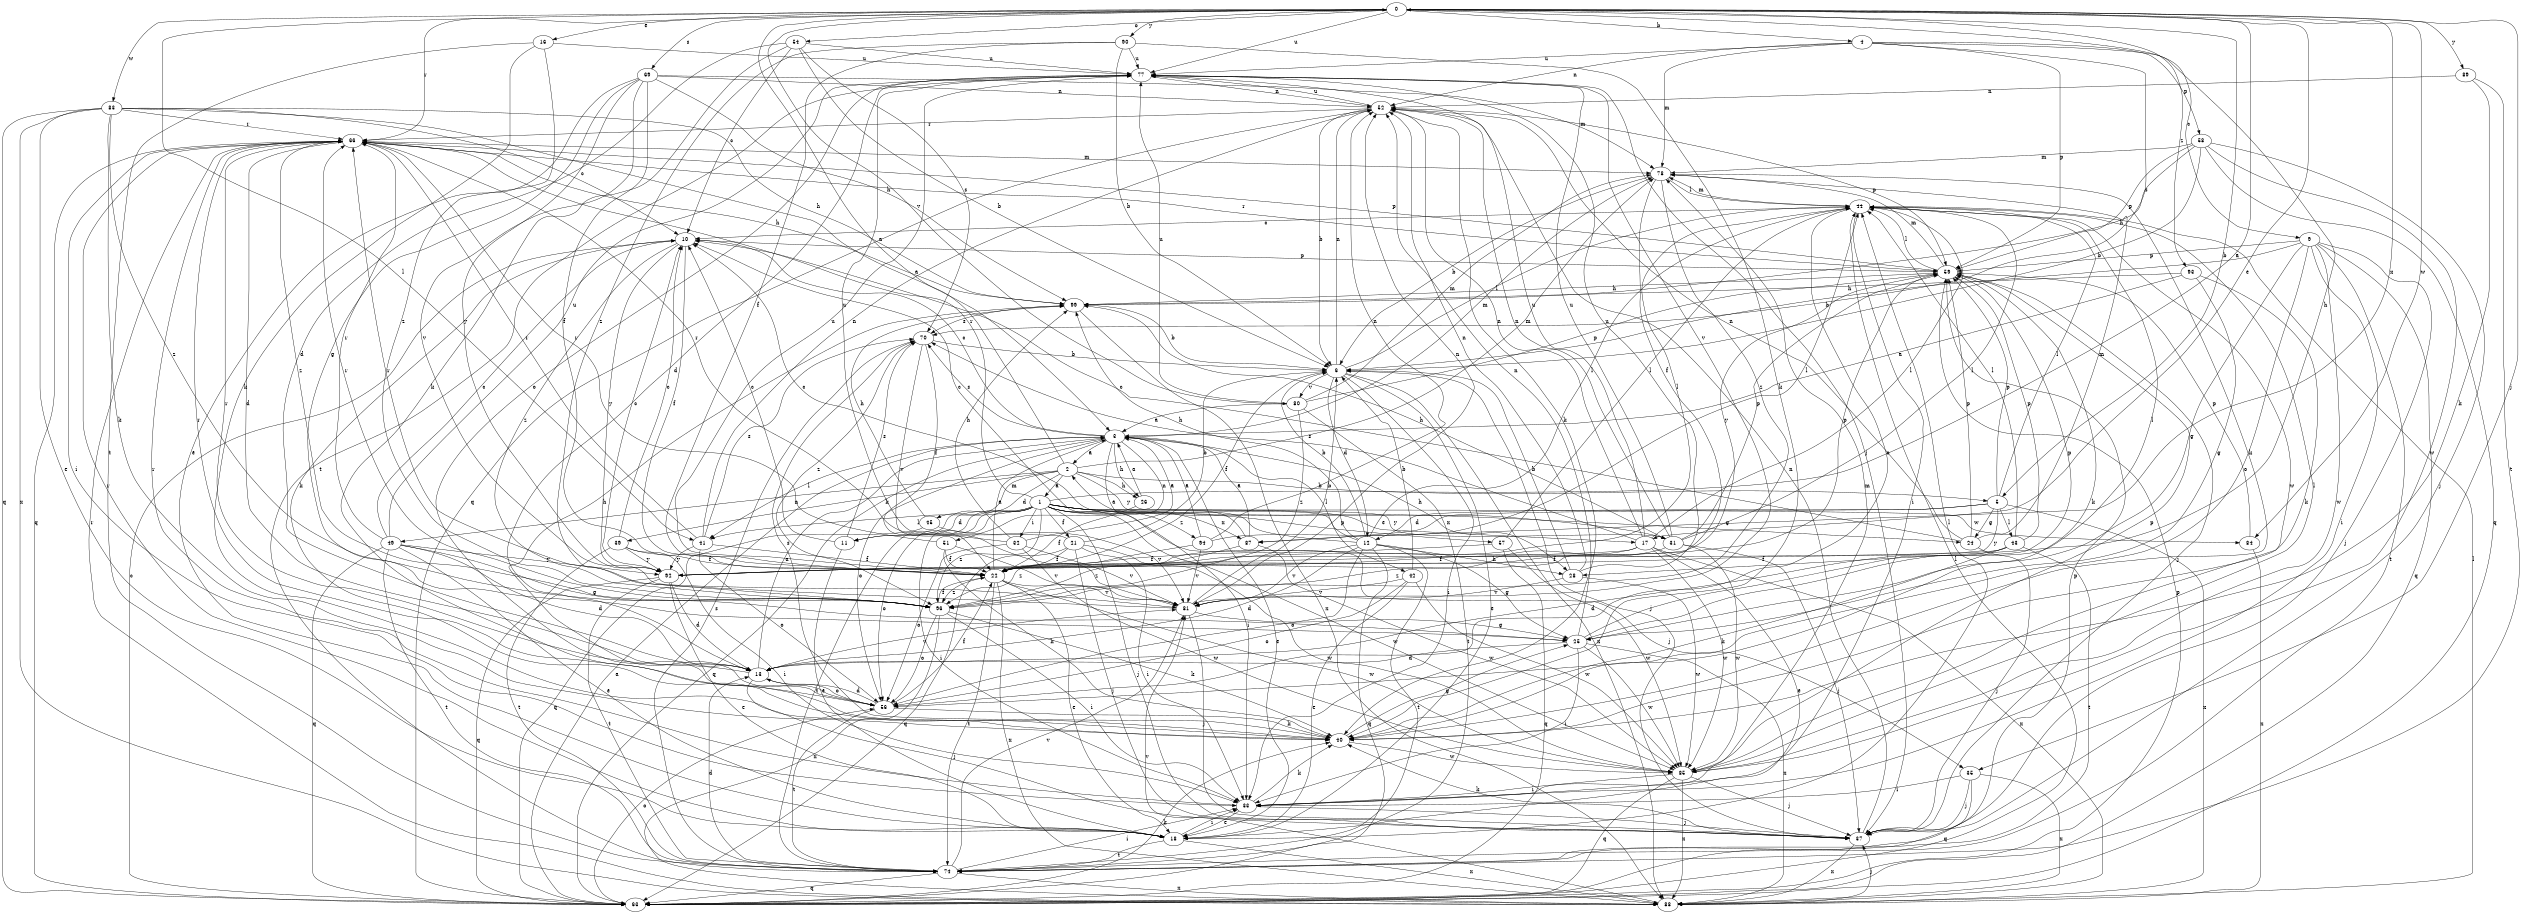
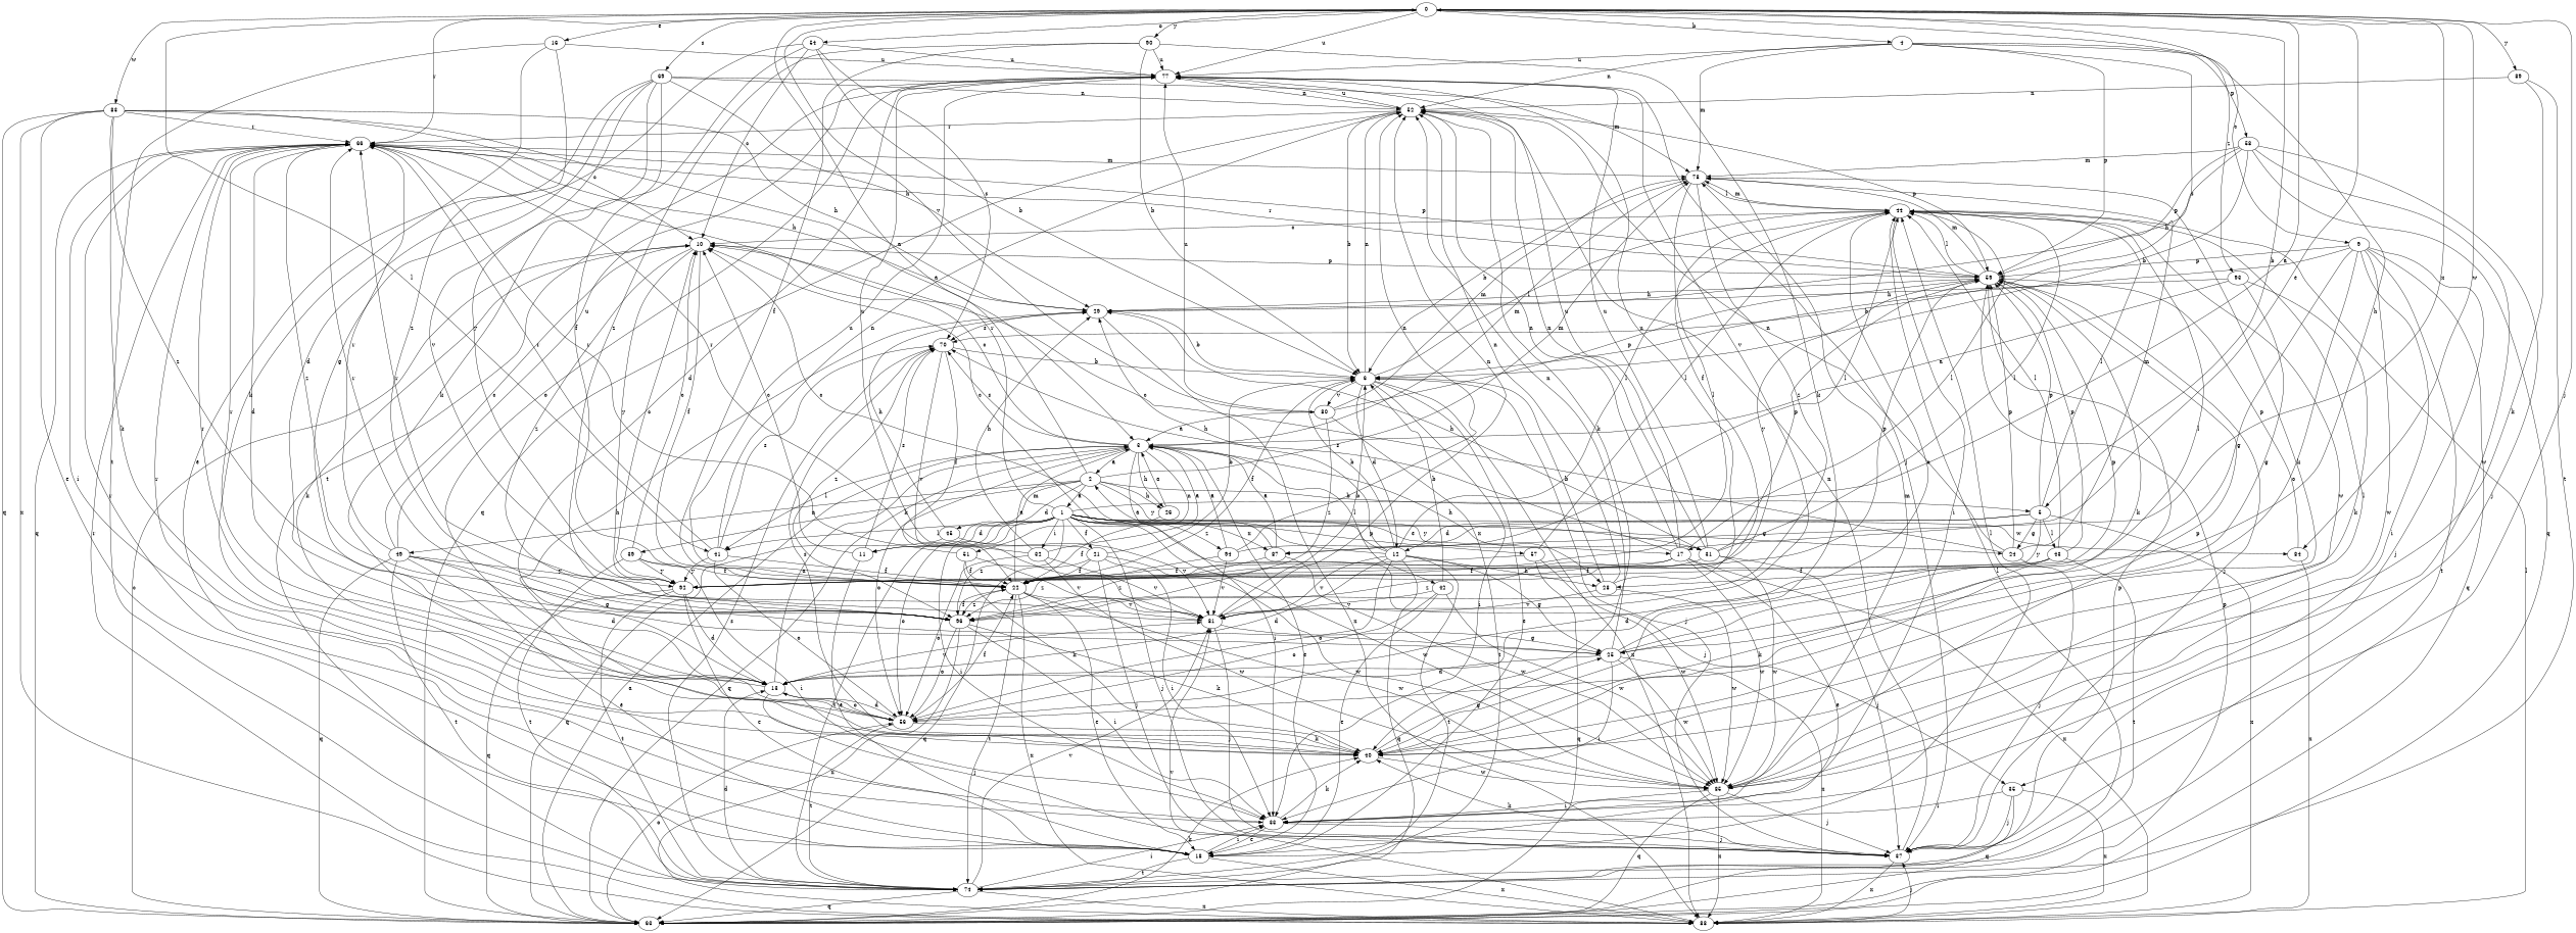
  strict digraph {
    0
    4
    5
    9
    16
    17
    35
    41
    54
    66
    69
    77
    80
    83
    84
    87
    89
    90
    93
    n20 [label=78]
    28
    70
    52
    58
    59
    24
    12
    43
    44
    88
    92
    33
    37
    56
    74
    85
    63
    6
    25
    96
    40
    18
    22
    10
    13
-   29 [label=99]
+   29
    81
    3
    1
    11
    21
    32
    57
    n54 [label=31]
    94
    2
    26
    39
    45
    49
    42
    51
    0 -> 4 [label=b]
    0 -> 5 [label=b]
    0 -> 9 [label=c]
    0 -> 16 [label=e]
    0 -> 17 [label=e]
    0 -> 35 [label=j]
    0 -> 41 [label=l]
    0 -> 54 [label=o]
    0 -> 66 [label=r]
    0 -> 69 [label=s]
    0 -> 77 [label=u]
    0 -> 80 [label=v]
    0 -> 83 [label=w]
    0 -> 84 [label=w]
    0 -> 87 [label=x]
    0 -> 89 [label=y]
    0 -> 90 [label=y]
    0 -> 93 [label=z]
    4 -> 77 [label=u]
    4 -> n20 [label=m]
    4 -> 28 [label=h]
    4 -> 70 [label=s]
    4 -> 52 [label=n]
    4 -> 58 [label=p]
    4 -> 59 [label=p]
    5 -> 87 [label=x]
    5 -> 59 [label=p]
    5 -> 24 [label=g]
    5 -> 12 [label=d]
    5 -> 43 [label=l]
    5 -> 44 [label=l]
    5 -> 88 [label=x]
    5 -> 92 [label=y]
    9 -> 59 [label=p]
    9 -> 33 [label=i]
    9 -> 37 [label=j]
    9 -> 56 [label=o]
    9 -> 74 [label=t]
    9 -> 85 [label=w]
    9 -> 63 [label=q]
    9 -> 6 [label=b]
    9 -> 25 [label=g]
    16 -> 77 [label=u]
    16 -> 74 [label=t]
    16 -> 96 [label=z]
    16 -> 40 [label=k]
    17 -> 77 [label=u]
    17 -> 70 [label=s]
    17 -> 52 [label=n]
    17 -> 44 [label=l]
    17 -> 88 [label=x]
    17 -> 85 [label=w]
    17 -> 96 [label=z]
    17 -> 18 [label=e]
    17 -> 22 [label=f]
    35 -> 88 [label=x]
    35 -> 33 [label=i]
    35 -> 37 [label=j]
    35 -> 63 [label=q]
    41 -> 66 [label=r]
    41 -> 70 [label=s]
    41 -> 52 [label=n]
    41 -> 92 [label=y]
    41 -> 56 [label=o]
    41 -> 22 [label=f]
    54 -> 77 [label=u]
    54 -> 70 [label=s]
    54 -> 6 [label=b]
    54 -> 40 [label=k]
    54 -> 10 [label=c]
    54 -> 13 [label=d]
    66 -> n20 [label=m]
    66 -> 59 [label=p]
    66 -> 33 [label=i]
    66 -> 63 [label=q]
    66 -> 96 [label=z]
    66 -> 13 [label=d]
    66 -> 29 [label=h]
    69 -> n20 [label=m]
    69 -> 52 [label=n]
    69 -> 92 [label=y]
    69 -> 25 [label=g]
    69 -> 18 [label=e]
    69 -> 22 [label=f]
    69 -> 29 [label=h]
    69 -> 81 [label=v]
    77 -> 52 [label=n]
    77 -> 37 [label=j]
    77 -> 56 [label=o]
    77 -> 74 [label=t]
    77 -> 13 [label=d]
    77 -> 81 [label=v]
    80 -> 77 [label=u]
    80 -> n20 [label=m]
    80 -> 59 [label=p]
    80 -> 74 [label=t]
    80 -> 96 [label=z]
    80 -> 3 [label=a]
    83 -> 66 [label=r]
    83 -> 88 [label=x]
    83 -> 63 [label=q]
    83 -> 96 [label=z]
    83 -> 40 [label=k]
    83 -> 18 [label=e]
    83 -> 10 [label=c]
    83 -> 29 [label=h]
    83 -> 3 [label=a]
    84 -> 59 [label=p]
    84 -> 88 [label=x]
    87 -> 85 [label=w]
    87 -> 96 [label=z]
    87 -> 10 [label=c]
    87 -> 3 [label=a]
    89 -> 52 [label=n]
    89 -> 74 [label=t]
    89 -> 40 [label=k]
    90 -> 77 [label=u]
    90 -> 6 [label=b]
    90 -> 96 [label=z]
    90 -> 40 [label=k]
    90 -> 22 [label=f]
    93 -> 25 [label=g]
    93 -> 40 [label=k]
    93 -> 29 [label=h]
    93 -> 3 [label=a]
    n20 -> 44 [label=l]
    n20 -> 6 [label=b]
    n20 -> 96 [label=z]
    n20 -> 40 [label=k]
    n20 -> 22 [label=f]
    28 -> 77 [label=u]
    28 -> 52 [label=n]
    28 -> 85 [label=w]
    28 -> 6 [label=b]
    28 -> 81 [label=v]
    70 -> 6 [label=b]
    70 -> 96 [label=z]
    70 -> 22 [label=f]
    70 -> 81 [label=v]
    52 -> 66 [label=r]
    52 -> 77 [label=u]
    52 -> 59 [label=p]
    52 -> 63 [label=q]
    52 -> 6 [label=b]
    52 -> 40 [label=k]
    58 -> n20 [label=m]
    58 -> 59 [label=p]
    58 -> 37 [label=j]
    58 -> 85 [label=w]
    58 -> 63 [label=q]
    58 -> 6 [label=b]
    58 -> 29 [label=h]
    59 -> 66 [label=r]
    59 -> n20 [label=m]
    59 -> 44 [label=l]
    59 -> 92 [label=y]
    59 -> 37 [label=j]
    59 -> 40 [label=k]
    59 -> 29 [label=h]
    24 -> n20 [label=m]
    24 -> 52 [label=n]
    24 -> 59 [label=p]
    24 -> 37 [label=j]
    24 -> 10 [label=c]
    12 -> 28 [label=h]
    12 -> 44 [label=l]
    12 -> 56 [label=o]
    12 -> 74 [label=t]
    12 -> 63 [label=q]
    12 -> 6 [label=b]
    12 -> 25 [label=g]
    12 -> 10 [label=c]
    12 -> 13 [label=d]
    12 -> 29 [label=h]
    12 -> 81 [label=v]
    12 -> 2 [label=a]
    43 -> 59 [label=p]
    43 -> 44 [label=l]
    43 -> 74 [label=t]
    43 -> 40 [label=k]
    43 -> 22 [label=f]
    43 -> 13 [label=d]
    44 -> n20 [label=m]
    44 -> 33 [label=i]
    44 -> 56 [label=o]
    44 -> 85 [label=w]
    44 -> 10 [label=c]
    88 -> 66 [label=r]
    88 -> 44 [label=l]
    88 -> 37 [label=j]
    88 -> 81 [label=v]
    92 -> 59 [label=p]
    92 -> 44 [label=l]
    92 -> 74 [label=t]
    92 -> 63 [label=q]
    92 -> 18 [label=e]
    92 -> 10 [label=c]
    92 -> 13 [label=d]
    33 -> 66 [label=r]
    33 -> n20 [label=m]
    33 -> 37 [label=j]
    33 -> 40 [label=k]
    33 -> 18 [label=e]
    37 -> 52 [label=n]
    37 -> 88 [label=x]
    37 -> 40 [label=k]
    56 -> 66 [label=r]
    56 -> 74 [label=t]
    56 -> 40 [label=k]
    56 -> 22 [label=f]
    56 -> 13 [label=d]
    56 -> 29 [label=h]
    74 -> 70 [label=s]
    74 -> 59 [label=p]
    74 -> 88 [label=x]
    74 -> 33 [label=i]
    74 -> 63 [label=q]
    74 -> 13 [label=d]
    74 -> 81 [label=v]
    85 -> 59 [label=p]
    85 -> 44 [label=l]
    85 -> 88 [label=x]
    85 -> 33 [label=i]
    85 -> 37 [label=j]
    85 -> 63 [label=q]
    63 -> 59 [label=p]
    63 -> 44 [label=l]
    63 -> 56 [label=o]
    63 -> 40 [label=k]
    63 -> 10 [label=c]
    63 -> 3 [label=a]
    6 -> 80 [label=v]
    6 -> 52 [label=n]
    6 -> 12 [label=d]
    6 -> 44 [label=l]
    6 -> 88 [label=x]
    6 -> 33 [label=i]
    6 -> 37 [label=j]
    6 -> 18 [label=e]
    6 -> 22 [label=f]
    25 -> 52 [label=n]
    25 -> 59 [label=p]
    25 -> 44 [label=l]
    25 -> 88 [label=x]
    25 -> 33 [label=i]
    25 -> 85 [label=w]
    25 -> 13 [label=d]
    96 -> 66 [label=r]
    96 -> 88 [label=x]
    96 -> 33 [label=i]
    96 -> 56 [label=o]
    96 -> 40 [label=k]
    96 -> 22 [label=f]
    40 -> 70 [label=s]
    40 -> 85 [label=w]
    40 -> 25 [label=g]
    18 -> 66 [label=r]
    18 -> 44 [label=l]
    18 -> 88 [label=x]
    18 -> 33 [label=i]
    18 -> 74 [label=t]
    22 -> 77 [label=u]
    22 -> 88 [label=x]
    22 -> 74 [label=t]
    22 -> 85 [label=w]
    22 -> 96 [label=z]
    22 -> 18 [label=e]
    22 -> 81 [label=v]
    22 -> 3 [label=a]
    10 -> 59 [label=p]
    10 -> 92 [label=y]
    10 -> 96 [label=z]
    10 -> 40 [label=k]
    10 -> 22 [label=f]
    13 -> 66 [label=r]
    13 -> 37 [label=j]
    13 -> 56 [label=o]
    13 -> 81 [label=v]
    13 -> 3 [label=a]
    29 -> 70 [label=s]
    29 -> 88 [label=x]
    29 -> 6 [label=b]
    81 -> 66 [label=r]
    81 -> 52 [label=n]
    81 -> 37 [label=j]
    81 -> 6 [label=b]
    81 -> 25 [label=g]
    3 -> 41 [label=l]
    3 -> n20 [label=m]
    3 -> 28 [label=h]
    3 -> 70 [label=s]
    3 -> 33 [label=i]
    3 -> 56 [label=o]
    3 -> 63 [label=q]
    3 -> 18 [label=e]
    3 -> 10 [label=c]
    3 -> 2 [label=a]
    3 -> 26 [label=h]
    3 -> 42 [label=l]
    3 -> 51 [label=n]
    1 -> 0 [label=a]
    1 -> 17 [label=e]
    1 -> 35 [label=j]
    1 -> 41 [label=l]
    1 -> 66 [label=r]
    1 -> 84 [label=w]
    1 -> 87 [label=x]
    1 -> 24 [label=g]
    1 -> 33 [label=i]
    1 -> 37 [label=j]
    1 -> 56 [label=o]
    1 -> 74 [label=t]
    1 -> 85 [label=w]
    1 -> 96 [label=z]
    1 -> 11 [label=d]
    1 -> 21 [label=f]
    1 -> 32 [label=i]
    1 -> 57 [label=p]
    1 -> n54 [label=y]
    1 -> 94 [label=z]
    11 -> 70 [label=s]
    11 -> 18 [label=e]
    11 -> 10 [label=c]
    21 -> 77 [label=u]
    21 -> 33 [label=i]
    21 -> 37 [label=j]
    21 -> 85 [label=w]
    21 -> 63 [label=q]
    21 -> 6 [label=b]
    21 -> 22 [label=f]
    32 -> 66 [label=r]
    32 -> 56 [label=o]
    32 -> 85 [label=w]
    32 -> 29 [label=h]
    32 -> 81 [label=v]
    32 -> 3 [label=a]
    57 -> 44 [label=l]
    57 -> 85 [label=w]
    57 -> 63 [label=q]
    57 -> 22 [label=f]
    n54 -> 77 [label=u]
    n54 -> 52 [label=n]
    n54 -> 59 [label=p]
    n54 -> 44 [label=l]
    n54 -> 37 [label=j]
    n54 -> 85 [label=w]
    n54 -> 22 [label=f]
    n54 -> 29 [label=h]
    94 -> 52 [label=n]
    94 -> 44 [label=l]
    94 -> 96 [label=z]
    94 -> 81 [label=v]
    94 -> 3 [label=a]
    2 -> 0 [label=a]
    2 -> 5 [label=b]
    2 -> n20 [label=m]
    2 -> 1 [label=a]
    2 -> 11 [label=d]
    2 -> n54 [label=y]
    2 -> 26 [label=h]
    2 -> 39 [label=k]
    2 -> 45 [label=m]
    2 -> 49 [label=n]
    26 -> 22 [label=f]
    26 -> 3 [label=a]
    39 -> 92 [label=y]
    39 -> 33 [label=i]
    39 -> 74 [label=t]
    39 -> 22 [label=f]
    39 -> 10 [label=c]
    45 -> 63 [label=q]
    45 -> 29 [label=h]
    45 -> 81 [label=v]
    49 -> 66 [label=r]
    49 -> 77 [label=u]
    49 -> 92 [label=y]
    49 -> 74 [label=t]
    49 -> 63 [label=q]
    49 -> 25 [label=g]
    49 -> 18 [label=e]
    49 -> 10 [label=c]
    49 -> 13 [label=d]
    42 -> 56 [label=o]
    42 -> 85 [label=w]
    42 -> 6 [label=b]
    42 -> 18 [label=e]
    42 -> 81 [label=v]
    51 -> 66 [label=r]
    51 -> 40 [label=k]
    51 -> 22 [label=f]
    51 -> 81 [label=v]
  }
